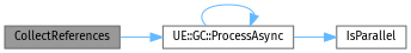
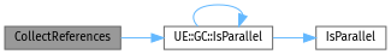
  digraph {
    fontname="Fira Sans"
    rankdir=LR
    node [color=grey40 fillcolor=white fontname="Fira Sans" fontsize=10 shape=box style=filled]
    edge [color=steelblue1 fontname="Fira Sans" fontsize=10 labelfontname=Helvetica labelfontsize=10 style=solid]
    n1 [color=gray40 fillcolor=grey60 fontcolor=black height=0.2 label=CollectReferences width=0.4]
-   n2 [height=0.2 label="UE::GC::ProcessAsync" width=0.4]
+   n2 [height=0.2 label="UE::GC::IsParallel" width=0.4]
    n3 [height=0.2 label=IsParallel width=0.4]
    n1 -> n2
    n2 -> n2
    n2 -> n3
  }
